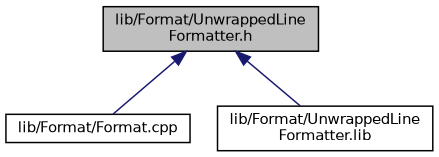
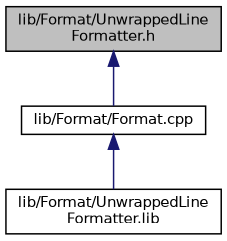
  digraph {
    node [color=black fontname=Helvetica fontsize=10 shape=record]
    edge [color=midnightblue dir=back fontname=Helvetica fontsize=10 labelfontname=Helvetica labelfontsize=10 style=solid]
    n1 [fillcolor=grey75 fontcolor=black height=0.2 label="lib/Format/UnwrappedLine\lFormatter.h" style=filled width=0.4]
    n2 [height=0.2 label="lib/Format/Format.cpp" width=0.4]
    n3 [height=0.2 label="lib/Format/UnwrappedLine\lFormatter.lib" width=0.4]
    n1 -> n2
-   n1 -> n3
+   n2 -> n3
  }
